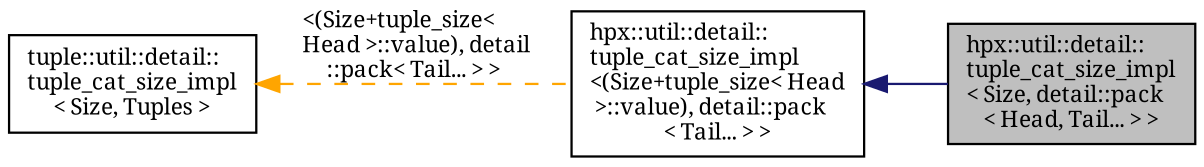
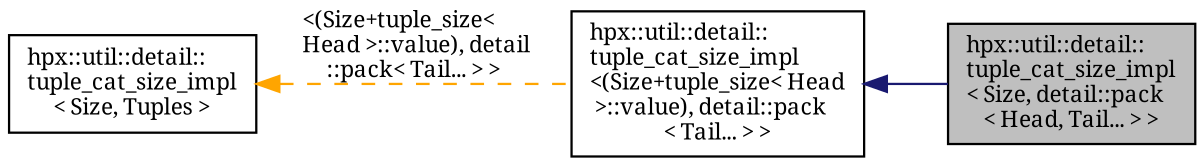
  digraph {
    rankdir=LR
    fontname="Noto Serif"
    node [color=black fillcolor=white fontname="Noto Serif" fontsize=10 shape=record style=filled]
    edge [dir=back fontname="Noto Serif" fontsize=10 labelfontname=Helvetica labelfontsize=10]
    n1 [fillcolor=grey75 fontcolor=black height=0.2 label="hpx::util::detail::\ltuple_cat_size_impl\l\< Size, detail::pack\l\< Head, Tail... \> \>" width=0.4]
    n2 [height=0.2 label="hpx::util::detail::\ltuple_cat_size_impl\l\<(Size+tuple_size\< Head\l \>::value), detail::pack\l\< Tail... \> \>" width=0.4]
-   n3 [height=0.2 label="tuple::util::detail::\ltuple_cat_size_impl\l\< Size, Tuples \>" width=0.4]
+   n3 [height=0.2 label="hpx::util::detail::\ltuple_cat_size_impl\l\< Size, Tuples \>" width=0.4]
    n2 -> n1 [color=midnightblue style=solid]
    n3 -> n2 [color=orange label=" \<(Size+tuple_size\<\l Head \>::value), detail\l::pack\< Tail... \> \>" style=dashed]
  }
